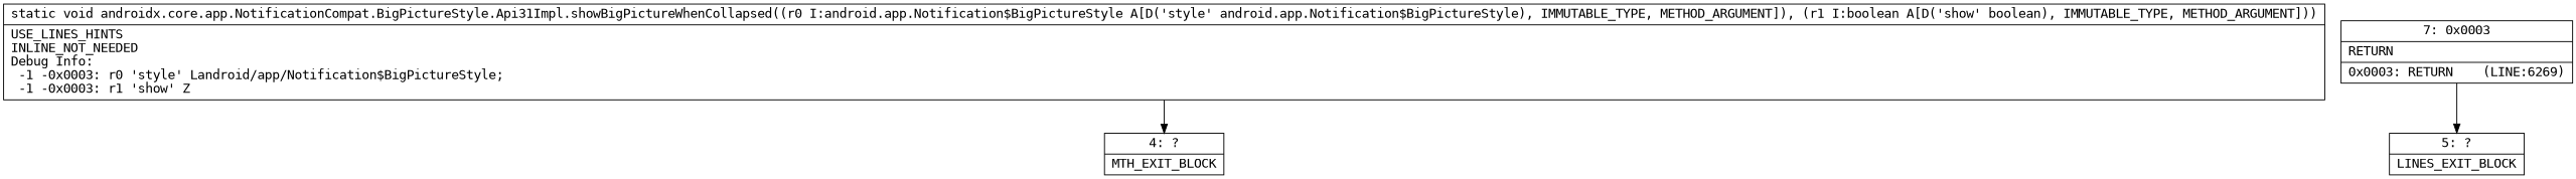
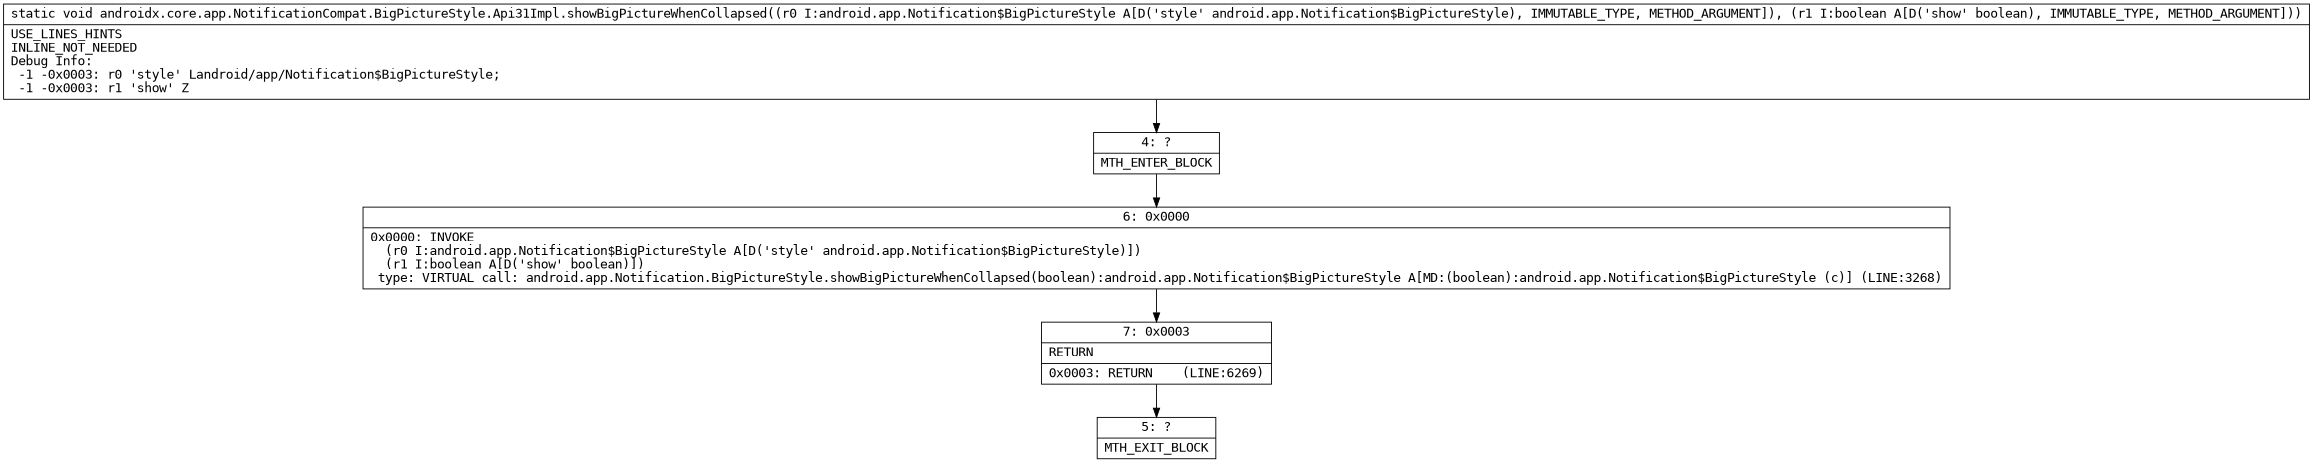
  digraph {
    fontname="DejaVu Sans Mono"
    node [fontname="DejaVu Sans Mono" shape=record]
    edge [fontname="DejaVu Sans Mono"]
-   n1 [label="{4\:\ ?|MTH_EXIT_BLOCK\l}"]
+   n1 [label="{4\:\ ?|MTH_ENTER_BLOCK\l}"]
+   n2 [label="{6\:\ 0x0000|0x0000: INVOKE  \l  (r0 I:android.app.Notification$BigPictureStyle A[D('style' android.app.Notification$BigPictureStyle)])\l  (r1 I:boolean A[D('show' boolean)])\l type: VIRTUAL call: android.app.Notification.BigPictureStyle.showBigPictureWhenCollapsed(boolean):android.app.Notification$BigPictureStyle A[MD:(boolean):android.app.Notification$BigPictureStyle (c)] (LINE:3268)\l}"]
    n3 [label="{7\:\ 0x0003|RETURN\l|0x0003: RETURN    (LINE:6269)\l}"]
-   n4 [label="{5\:\ ?|LINES_EXIT_BLOCK\l}"]
+   n4 [label="{5\:\ ?|MTH_EXIT_BLOCK\l}"]
    n5 [label="{static void androidx.core.app.NotificationCompat.BigPictureStyle.Api31Impl.showBigPictureWhenCollapsed((r0 I:android.app.Notification$BigPictureStyle A[D('style' android.app.Notification$BigPictureStyle), IMMUTABLE_TYPE, METHOD_ARGUMENT]), (r1 I:boolean A[D('show' boolean), IMMUTABLE_TYPE, METHOD_ARGUMENT]))  | USE_LINES_HINTS\lINLINE_NOT_NEEDED\lDebug Info:\l  \-1 \-0x0003: r0 'style' Landroid\/app\/Notification$BigPictureStyle;\l  \-1 \-0x0003: r1 'show' Z\l}"]
+   n1 -> n2
+   n2 -> n3
    n3 -> n4
    n5 -> n1
  }
